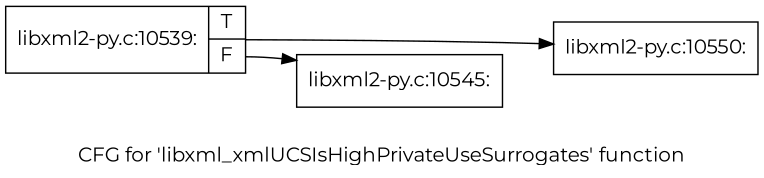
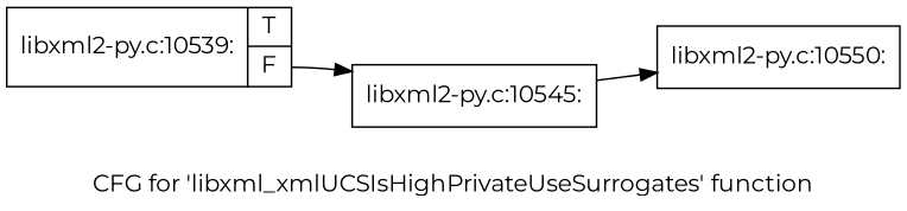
  digraph {
    fontname=Montserrat
    label="CFG for 'libxml_xmlUCSIsHighPrivateUseSurrogates' function"
    rankdir=LR
    node [fontname=Montserrat shape=record]
    edge [fontname=Montserrat]
    n1 [label="{libxml2-py.c:10539:|{<s0>T|<s1>F}}"]
    n2 [label="{libxml2-py.c:10545:}"]
    n3 [label="{libxml2-py.c:10550:}"]
    n1 -> n2 [tailport=s1]
-   n1 -> n3
+   n2 -> n3
  }
